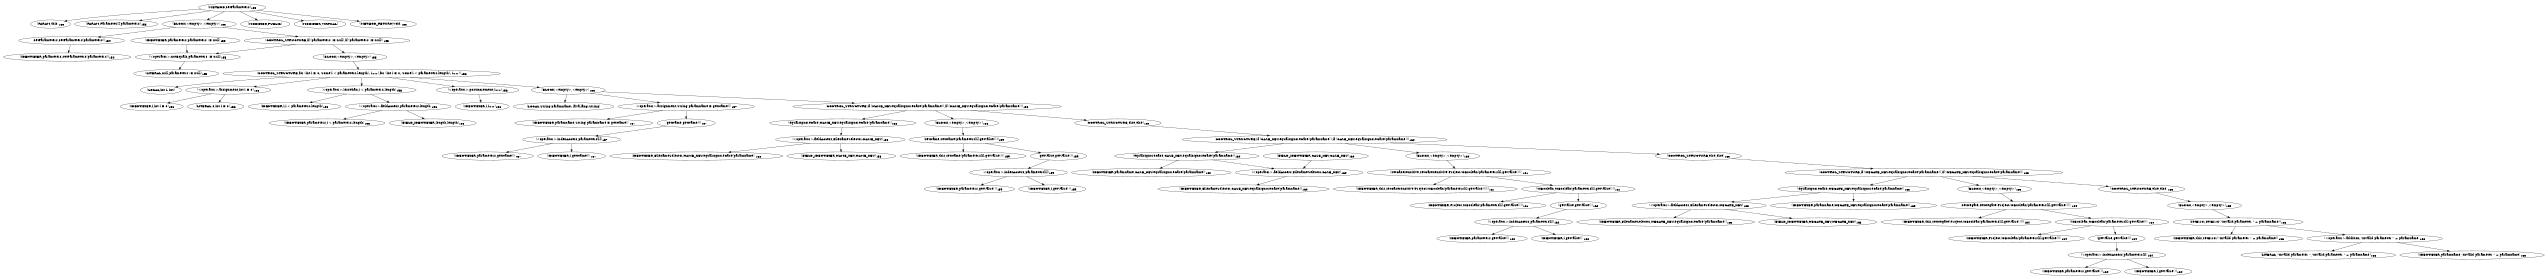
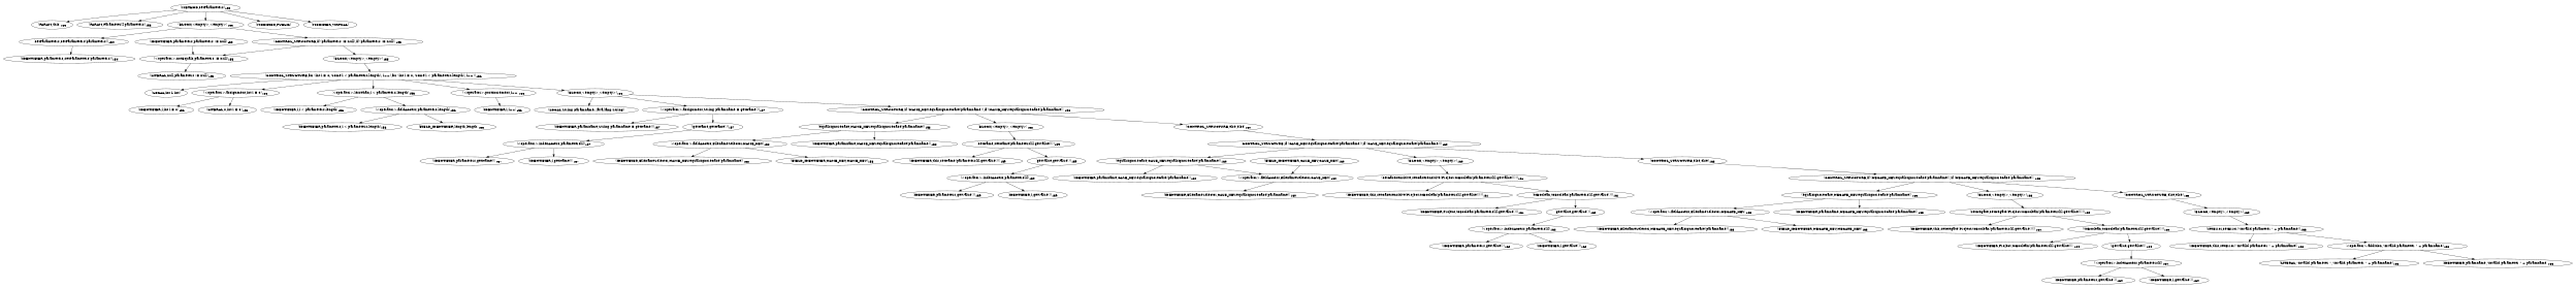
  digraph {
    n1 [label=<(METHOD,setParameters)<SUB>153</SUB>>]
    n2 [label=<(PARAM,this)<SUB>153</SUB>>]
    n3 [label=<(PARAM,Parameter[] parameters)<SUB>153</SUB>>]
    n4 [label=<(BLOCK,&lt;empty&gt;,&lt;empty&gt;)<SUB>153</SUB>>]
    n5 [label=<(MODIFIER,PUBLIC)>]
    n6 [label=<(MODIFIER,VIRTUAL)>]
-   n7 [label=<(METHOD_RETURN,void)<SUB>153</SUB>>]
    n8 [label=<(setParameters,setParameters(parameters))<SUB>154</SUB>>]
    n9 [label=<(CONTROL_STRUCTURE,if (parameters != null),if (parameters != null))<SUB>155</SUB>>]
    n10 [label=<(IDENTIFIER,parameters,setParameters(parameters))<SUB>154</SUB>>]
    n11 [label=<(&lt;operator&gt;.notEquals,parameters != null)<SUB>155</SUB>>]
    n12 [label=<(BLOCK,&lt;empty&gt;,&lt;empty&gt;)<SUB>155</SUB>>]
    n13 [label=<(LITERAL,null,parameters != null)<SUB>155</SUB>>]
    n14 [label=<(CONTROL_STRUCTURE,for (int i = 0; Some(i &lt; parameters.length); i++),for (int i = 0; Some(i &lt; parameters.length); i++))<SUB>156</SUB>>]
    n15 [label=<(IDENTIFIER,parameters,parameters != null)<SUB>155</SUB>>]
    n16 [label=<(LOCAL,int i: int)>]
    n17 [label=<(&lt;operator&gt;.assignment,int i = 0)<SUB>156</SUB>>]
    n18 [label=<(&lt;operator&gt;.lessThan,i &lt; parameters.length)<SUB>156</SUB>>]
    n19 [label=<(&lt;operator&gt;.postIncrement,i++)<SUB>156</SUB>>]
    n20 [label=<(BLOCK,&lt;empty&gt;,&lt;empty&gt;)<SUB>156</SUB>>]
    n21 [label=<(IDENTIFIER,i,int i = 0)<SUB>156</SUB>>]
    n22 [label=<(LITERAL,0,int i = 0)<SUB>156</SUB>>]
    n23 [label=<(IDENTIFIER,i,i &lt; parameters.length)<SUB>156</SUB>>]
    n24 [label=<(&lt;operator&gt;.fieldAccess,parameters.length)<SUB>156</SUB>>]
    n25 [label=<(IDENTIFIER,i,i++)<SUB>156</SUB>>]
    n26 [label=<(LOCAL,String paramname: java.lang.String)>]
    n27 [label=<(&lt;operator&gt;.assignment,String paramname = getName())<SUB>157</SUB>>]
    n28 [label=<(CONTROL_STRUCTURE,if (NAME_KEY.equalsIgnoreCase(paramname)),if (NAME_KEY.equalsIgnoreCase(paramname)))<SUB>158</SUB>>]
    n29 [label=<(IDENTIFIER,parameters,i &lt; parameters.length)<SUB>156</SUB>>]
    n30 [label=<(FIELD_IDENTIFIER,length,length)<SUB>156</SUB>>]
    n31 [label=<(IDENTIFIER,paramname,String paramname = getName())<SUB>157</SUB>>]
    n32 [label=<(getName,getName())<SUB>157</SUB>>]
    n33 [label=<(equalsIgnoreCase,NAME_KEY.equalsIgnoreCase(paramname))<SUB>158</SUB>>]
    n34 [label=<(BLOCK,&lt;empty&gt;,&lt;empty&gt;)<SUB>158</SUB>>]
    n35 [label=<(CONTROL_STRUCTURE,else,else)<SUB>160</SUB>>]
    n36 [label=<(&lt;operator&gt;.indexAccess,parameters[i])<SUB>157</SUB>>]
    n37 [label=<(IDENTIFIER,parameters,getName())<SUB>457</SUB>>]
    n38 [label=<(IDENTIFIER,i,getName())<SUB>157</SUB>>]
    n39 [label=<(&lt;operator&gt;.fieldAccess,FilenameSelector.NAME_KEY)<SUB>158</SUB>>]
+   n40 [label=<(IDENTIFIER,paramname,NAME_KEY.equalsIgnoreCase(paramname))<SUB>158</SUB>>]
    n41 [label=<(setName,setName(parameters[i].getValue()))<SUB>159</SUB>>]
    n42 [label=<(CONTROL_STRUCTURE,if (CASE_KEY.equalsIgnoreCase(paramname)),if (CASE_KEY.equalsIgnoreCase(paramname)))<SUB>160</SUB>>]
    n43 [label=<(IDENTIFIER,FilenameSelector,NAME_KEY.equalsIgnoreCase(paramname))<SUB>158</SUB>>]
    n44 [label=<(FIELD_IDENTIFIER,NAME_KEY,NAME_KEY)<SUB>158</SUB>>]
    n45 [label=<(IDENTIFIER,this,setName(parameters[i].getValue()))<SUB>159</SUB>>]
    n46 [label=<(getValue,getValue())<SUB>159</SUB>>]
    n47 [label=<(&lt;operator&gt;.indexAccess,parameters[i])<SUB>159</SUB>>]
    n48 [label=<(IDENTIFIER,parameters,getValue())<SUB>159</SUB>>]
    n49 [label=<(IDENTIFIER,i,getValue())<SUB>159</SUB>>]
    n50 [label=<(equalsIgnoreCase,CASE_KEY.equalsIgnoreCase(paramname))<SUB>160</SUB>>]
    n51 [label=<(BLOCK,&lt;empty&gt;,&lt;empty&gt;)<SUB>160</SUB>>]
    n52 [label=<(CONTROL_STRUCTURE,else,else)<SUB>163</SUB>>]
    n53 [label=<(&lt;operator&gt;.fieldAccess,FilenameSelector.CASE_KEY)<SUB>160</SUB>>]
    n54 [label=<(IDENTIFIER,paramname,CASE_KEY.equalsIgnoreCase(paramname))<SUB>160</SUB>>]
    n55 [label=<(setCasesensitive,setCasesensitive(Project.toBoolean(parameters[i].getValue())))<SUB>161</SUB>>]
    n56 [label=<(CONTROL_STRUCTURE,if (NEGATE_KEY.equalsIgnoreCase(paramname)),if (NEGATE_KEY.equalsIgnoreCase(paramname)))<SUB>163</SUB>>]
    n57 [label=<(IDENTIFIER,FilenameSelector,CASE_KEY.equalsIgnoreCase(paramname))<SUB>160</SUB>>]
    n58 [label=<(FIELD_IDENTIFIER,CASE_KEY,CASE_KEY)<SUB>160</SUB>>]
    n59 [label=<(IDENTIFIER,this,setCasesensitive(Project.toBoolean(parameters[i].getValue())))<SUB>161</SUB>>]
    n60 [label=<(toBoolean,toBoolean(parameters[i].getValue()))<SUB>161</SUB>>]
    n61 [label=<(IDENTIFIER,Project,toBoolean(parameters[i].getValue()))<SUB>161</SUB>>]
    n62 [label=<(getValue,getValue())<SUB>162</SUB>>]
    n63 [label=<(&lt;operator&gt;.indexAccess,parameters[i])<SUB>162</SUB>>]
    n64 [label=<(IDENTIFIER,parameters,getValue())<SUB>162</SUB>>]
    n65 [label=<(IDENTIFIER,i,getValue())<SUB>162</SUB>>]
    n66 [label=<(equalsIgnoreCase,NEGATE_KEY.equalsIgnoreCase(paramname))<SUB>163</SUB>>]
    n67 [label=<(BLOCK,&lt;empty&gt;,&lt;empty&gt;)<SUB>163</SUB>>]
    n68 [label=<(CONTROL_STRUCTURE,else,else)<SUB>165</SUB>>]
    n69 [label=<(&lt;operator&gt;.fieldAccess,FilenameSelector.NEGATE_KEY)<SUB>163</SUB>>]
    n70 [label=<(IDENTIFIER,paramname,NEGATE_KEY.equalsIgnoreCase(paramname))<SUB>163</SUB>>]
    n71 [label=<(setNegate,setNegate(Project.toBoolean(parameters[i].getValue())))<SUB>164</SUB>>]
    n72 [label=<(BLOCK,&lt;empty&gt;,&lt;empty&gt;)<SUB>165</SUB>>]
    n73 [label=<(IDENTIFIER,FilenameSelector,NEGATE_KEY.equalsIgnoreCase(paramname))<SUB>163</SUB>>]
    n74 [label=<(FIELD_IDENTIFIER,NEGATE_KEY,NEGATE_KEY)<SUB>163</SUB>>]
    n75 [label=<(IDENTIFIER,this,setNegate(Project.toBoolean(parameters[i].getValue())))<SUB>164</SUB>>]
    n76 [label=<(toBoolean,toBoolean(parameters[i].getValue()))<SUB>164</SUB>>]
    n77 [label=<(IDENTIFIER,Project,toBoolean(parameters[i].getValue()))<SUB>164</SUB>>]
    n78 [label=<(getValue,getValue())<SUB>164</SUB>>]
    n79 [label=<(&lt;operator&gt;.indexAccess,parameters[i])<SUB>164</SUB>>]
    n80 [label=<(IDENTIFIER,parameters,getValue())<SUB>164</SUB>>]
    n81 [label=<(IDENTIFIER,i,getValue())<SUB>164</SUB>>]
    n82 [label=<(setError,setError(&quot;Invalid parameter &quot; + paramname))<SUB>166</SUB>>]
    n83 [label=<(IDENTIFIER,this,setError(&quot;Invalid parameter &quot; + paramname))<SUB>166</SUB>>]
    n84 [label=<(&lt;operator&gt;.addition,&quot;Invalid parameter &quot; + paramname)<SUB>166</SUB>>]
    n85 [label=<(LITERAL,&quot;Invalid parameter &quot;,&quot;Invalid parameter &quot; + paramname)<SUB>166</SUB>>]
    n86 [label=<(IDENTIFIER,paramname,&quot;Invalid parameter &quot; + paramname)<SUB>166</SUB>>]
    n1 -> n2
    n1 -> n3
    n1 -> n4
    n1 -> n5
    n1 -> n6
-   n1 -> n7
    n4 -> n8
    n4 -> n9
    n8 -> n10
    n9 -> n11
    n9 -> n12
    n11 -> n13
    n12 -> n14
    n14 -> n16
    n14 -> n17
    n14 -> n18
    n14 -> n19
    n14 -> n20
    n15 -> n11
    n17 -> n21
    n17 -> n22
    n18 -> n23
    n18 -> n24
    n19 -> n25
    n20 -> n26
    n20 -> n27
    n20 -> n28
    n24 -> n29
    n24 -> n30
    n27 -> n31
    n27 -> n32
    n28 -> n33
    n28 -> n34
    n28 -> n35
    n32 -> n36
    n33 -> n39
+   n33 -> n40
    n34 -> n41
    n35 -> n42
    n36 -> n37
    n36 -> n38
    n39 -> n43
    n39 -> n44
    n41 -> n45
    n41 -> n46
    n42 -> n50
    n42 -> n51
    n42 -> n52
    n46 -> n47
    n47 -> n48
    n47 -> n49
    n50 -> n53
    n50 -> n54
    n51 -> n55
    n52 -> n56
    n53 -> n57
    n55 -> n59
    n55 -> n60
    n56 -> n66
    n56 -> n67
    n56 -> n68
    n58 -> n53
    n60 -> n61
    n60 -> n62
    n62 -> n63
    n63 -> n64
    n63 -> n65
    n66 -> n69
    n66 -> n70
    n67 -> n71
    n68 -> n72
    n69 -> n73
    n69 -> n74
    n71 -> n75
    n71 -> n76
    n72 -> n82
    n76 -> n77
    n76 -> n78
    n78 -> n79
    n79 -> n80
    n79 -> n81
    n82 -> n83
    n82 -> n84
    n84 -> n85
    n84 -> n86
  }
